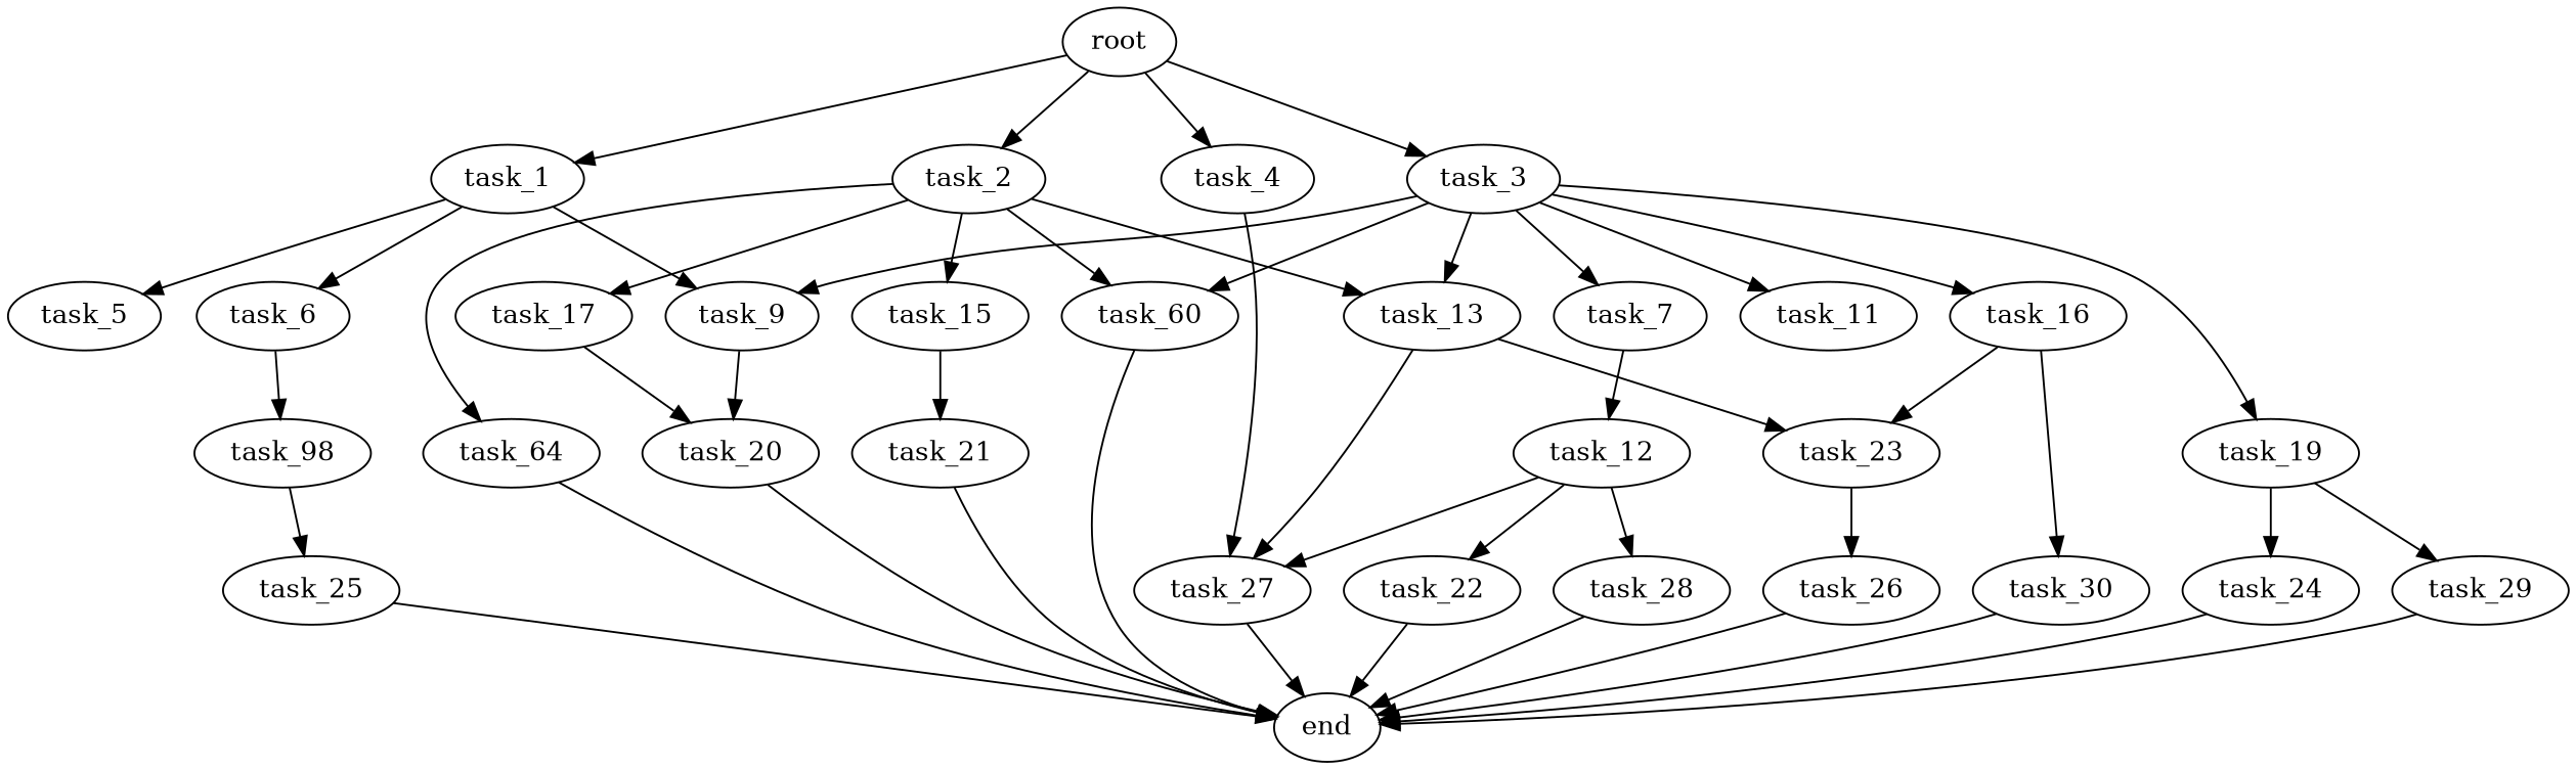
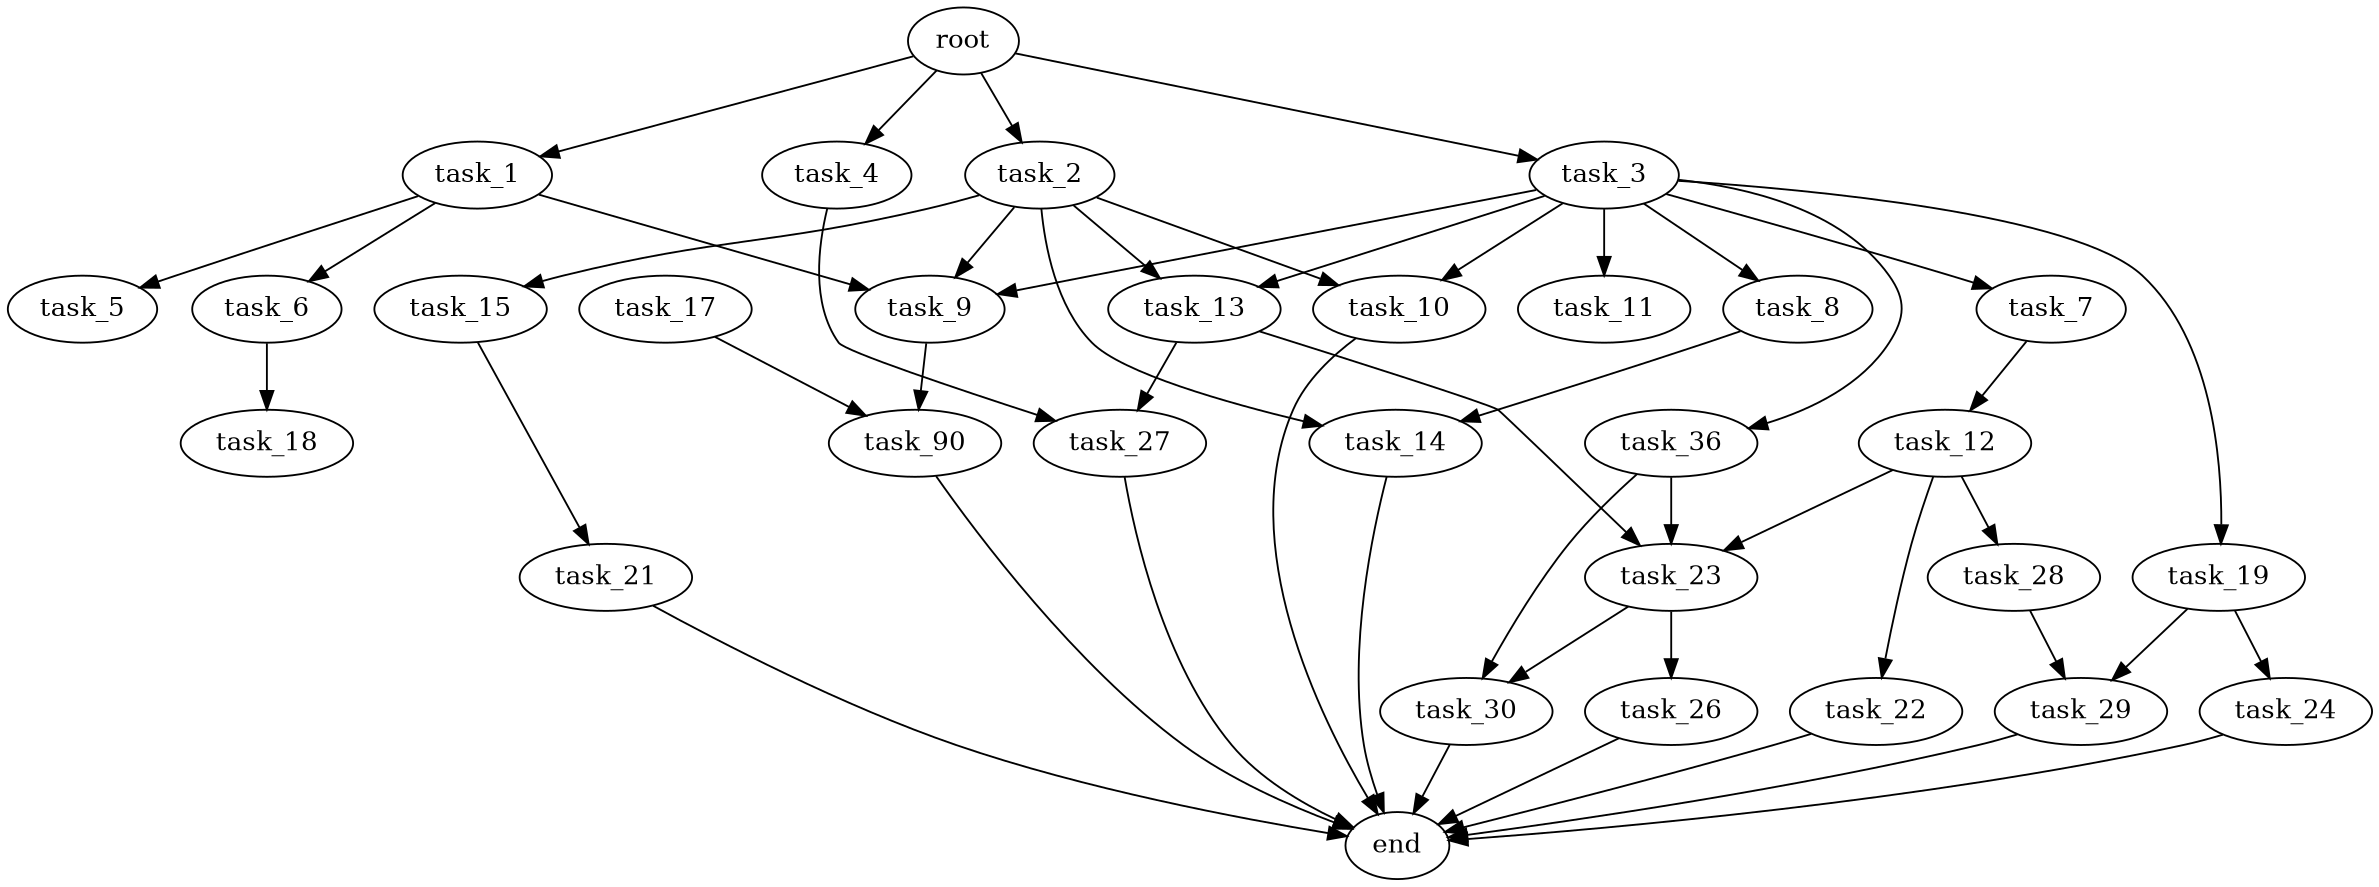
  digraph {
    root
    task_1
    task_2
    task_3
    task_4
    task_5
    task_6
    task_9
-   task_10 [label=task_60]
+   task_10
    task_13
-   task_14 [label=task_64]
+   task_14
    task_15
    task_11
    task_7
-   task_16
+   task_8
+   task_16 [label=task_36]
    task_19
    task_27
-   task_18 [label=task_98]
-   task_20
+   task_18
+   task_20 [label=task_90]
    end
    task_23
    task_21
    task_12
    task_30
    task_24
    task_29
-   task_25
    task_22
    task_28
    task_17
    task_26
    root -> task_1
    root -> task_2
    root -> task_3
    root -> task_4
    task_1 -> task_5
    task_1 -> task_6
    task_1 -> task_9
-   task_2 -> task_17
+   task_2 -> task_9
    task_2 -> task_10
    task_2 -> task_13
    task_2 -> task_14
    task_2 -> task_15
    task_3 -> task_9
    task_3 -> task_10
    task_3 -> task_13
    task_3 -> task_11
    task_3 -> task_7
+   task_3 -> task_8
    task_3 -> task_16
    task_3 -> task_19
    task_4 -> task_27
    task_6 -> task_18
    task_9 -> task_20
    task_10 -> end
    task_13 -> task_27
    task_13 -> task_23
    task_14 -> end
    task_15 -> task_21
    task_7 -> task_12
+   task_8 -> task_14
    task_16 -> task_23
    task_16 -> task_30
    task_19 -> task_24
    task_19 -> task_29
    task_27 -> end
-   task_18 -> task_25
    task_20 -> end
+   task_23 -> task_30
    task_23 -> task_26
    task_21 -> end
-   task_12 -> task_27
+   task_12 -> task_23
    task_12 -> task_22
    task_12 -> task_28
    task_30 -> end
    task_24 -> end
    task_29 -> end
-   task_25 -> end
    task_22 -> end
-   task_28 -> end
+   task_28 -> task_29
    task_17 -> task_20
    task_26 -> end
  }
